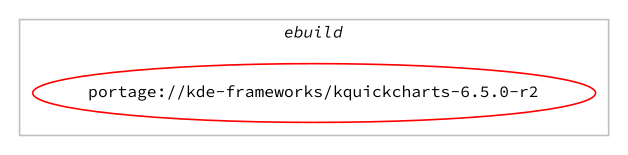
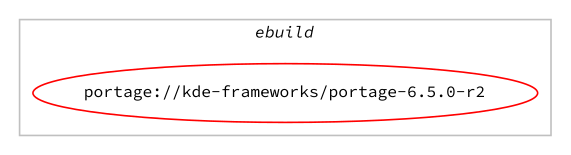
  digraph {
    compound=true
    concentrate=true
    fontname="Source Code Pro"
    fontsize=10
    newrank=true
    rankdir=LR
    ranksep=1.5
-   n1 [color=red fontname="Source Code Pro" fontsize=10 label="portage://kde-frameworks/kquickcharts-6.5.0-r2" width=4]
+   n1 [color=red fontname="Source Code Pro" fontsize=10 label="portage://kde-frameworks/portage-6.5.0-r2" width=4]
    subgraph cluster_1 {
      color=gray
      label=<<i>ebuild</i>>
      n1
    }
    subgraph cluster_2 {
      color=gray
      label=<<i>dependencies</i>>
      subgraph cluster_3 {
        color=gray
        fillcolor="#eeeeee"
        label=<<i>compile</i>>
        style=filled
      }
      subgraph cluster_4 {
        color=gray
        fillcolor="#eeeeee"
        label=<<i>compile and run</i>>
        style=filled
      }
      subgraph cluster_5 {
        color=gray
        fillcolor="#eeeeee"
        label=<<i>run</i>>
        style=filled
      }
    }
    subgraph cluster_6 {
      color=gray
      label=<<i>candidates</i>>
      rank=same
    }
  }
